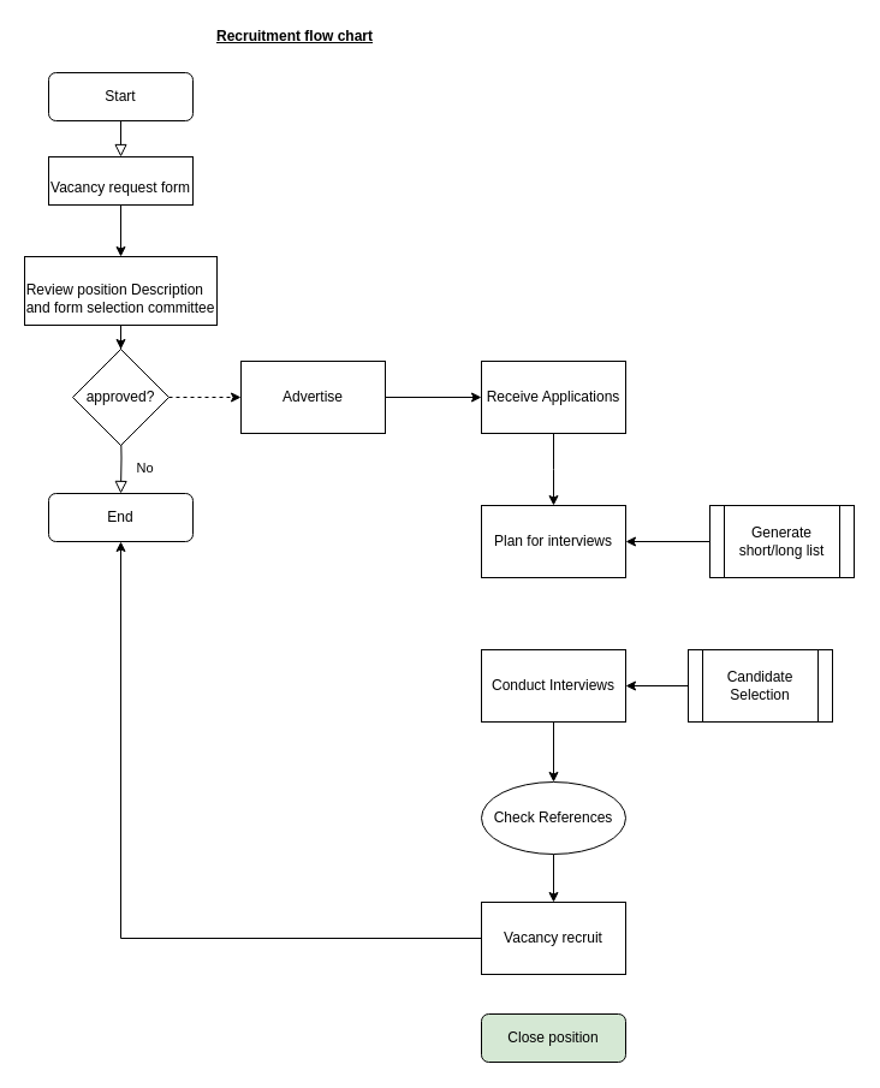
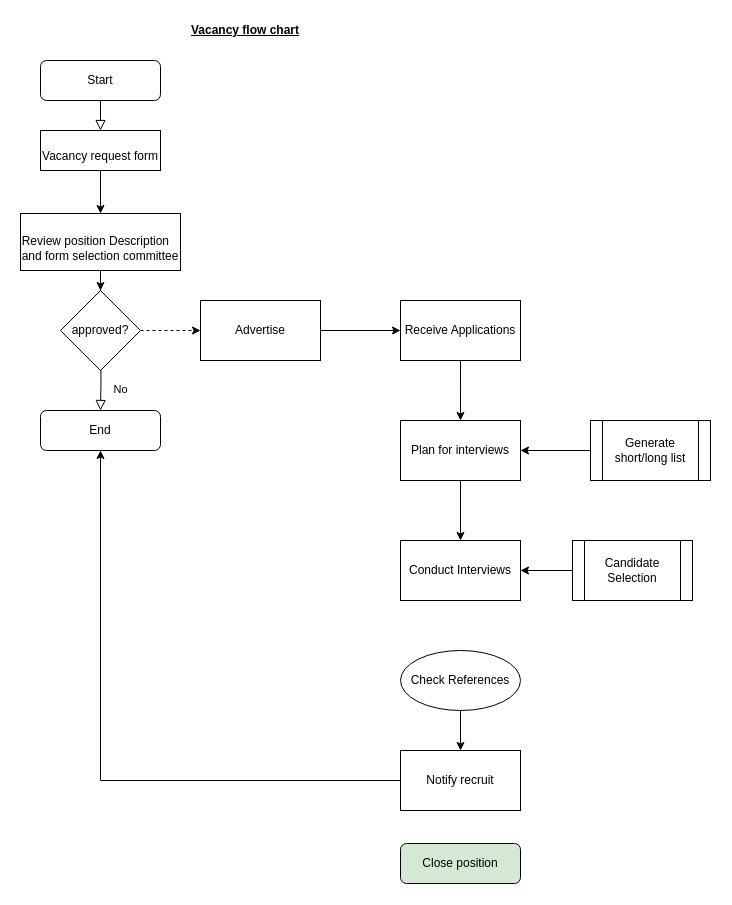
  <mxCell id="0" />
  <mxCell id="1" parent="0" />
  <mxCell id="2" value="" style="rounded=0;html=1;jettySize=auto;orthogonalLoop=1;fontSize=11;endArrow=block;endFill=0;endSize=8;strokeWidth=1;shadow=0;labelBackgroundColor=none;edgeStyle=orthogonalEdgeStyle;entryX=0.5;entryY=0;entryDx=0;entryDy=0;" parent="1" source="3" target="7" edge="1"><mxGeometry relative="1" as="geometry"><mxPoint x="100" y="150" as="targetPoint" /></mxGeometry></mxCell>
  <mxCell id="3" value="Start" style="rounded=1;whiteSpace=wrap;html=1;fontSize=12;glass=0;strokeWidth=1;shadow=0;" parent="1" vertex="1"><mxGeometry x="40" y="60" width="120" height="40" as="geometry" /></mxCell>
  <mxCell id="4" value="No" style="rounded=0;html=1;jettySize=auto;orthogonalLoop=1;fontSize=11;endArrow=block;endFill=0;endSize=8;strokeWidth=1;shadow=0;labelBackgroundColor=none;edgeStyle=orthogonalEdgeStyle;" parent="1" target="5" edge="1"><mxGeometry x="0.333" y="20" relative="1" as="geometry"><mxPoint as="offset" /><mxPoint x="100" y="350" as="sourcePoint" /></mxGeometry></mxCell>
  <mxCell id="5" value="End" style="rounded=1;whiteSpace=wrap;html=1;fontSize=12;glass=0;strokeWidth=1;shadow=0;" parent="1" vertex="1"><mxGeometry x="40" y="410" width="120" height="40" as="geometry" /></mxCell>
  <mxCell id="6" value="" style="edgeStyle=orthogonalEdgeStyle;rounded=0;orthogonalLoop=1;jettySize=auto;html=1;" edge="1" parent="1" source="7" target="9"><mxGeometry relative="1" as="geometry" /></mxCell>
  <mxCell id="7" value="&lt;br/&gt;&lt;p style=&quot;margin-bottom: 0in&quot; align=&quot;LEFT&quot;&gt;Vacancy request form&lt;/p&gt;&lt;br/&gt;" style="rounded=0;whiteSpace=wrap;html=1;" vertex="1" parent="1"><mxGeometry x="40" y="130" width="120" height="40" as="geometry" /></mxCell>
  <mxCell id="8" value="" style="edgeStyle=orthogonalEdgeStyle;rounded=0;orthogonalLoop=1;jettySize=auto;html=1;" edge="1" parent="1" source="9" target="12"><mxGeometry relative="1" as="geometry" /></mxCell>
  <mxCell id="9" value="&lt;br/&gt;&lt;p style=&quot;margin-bottom: 0in&quot; align=&quot;LEFT&quot;&gt;Review position Description&lt;br/&gt;and form selection committee&lt;/p&gt;&lt;br/&gt;" style="rounded=0;whiteSpace=wrap;html=1;" vertex="1" parent="1"><mxGeometry x="20" y="213" width="160" height="57" as="geometry" /></mxCell>
  <mxCell id="10" style="edgeStyle=orthogonalEdgeStyle;rounded=0;orthogonalLoop=1;jettySize=auto;html=1;exitX=0.5;exitY=1;exitDx=0;exitDy=0;" edge="1" parent="1" source="7" target="7"><mxGeometry relative="1" as="geometry" /></mxCell>
  <mxCell id="11" value="" style="edgeStyle=orthogonalEdgeStyle;rounded=0;orthogonalLoop=1;jettySize=auto;dashed=1;" edge="1" parent="1" source="12" target="14"><mxGeometry relative="1" as="geometry" /></mxCell>
  <mxCell id="12" value="approved?" style="rhombus;whiteSpace=wrap;html=1;" vertex="1" parent="1"><mxGeometry x="60" y="290" width="80" height="80" as="geometry" /></mxCell>
  <mxCell id="13" value="" style="edgeStyle=orthogonalEdgeStyle;rounded=0;orthogonalLoop=1;jettySize=auto;html=1;" edge="1" parent="1" source="14" target="16"><mxGeometry relative="1" as="geometry" /></mxCell>
  <mxCell id="14" value="Advertise" style="whiteSpace=wrap;html=1;" vertex="1" parent="1"><mxGeometry x="200" y="300" width="120" height="60" as="geometry" /></mxCell>
  <mxCell id="15" value="" style="edgeStyle=orthogonalEdgeStyle;rounded=0;orthogonalLoop=1;jettySize=auto;html=1;" edge="1" parent="1" source="16"><mxGeometry relative="1" as="geometry"><mxPoint x="460" y="420" as="targetPoint" /></mxGeometry></mxCell>
  <mxCell id="16" value="Receive Applications" style="whiteSpace=wrap;html=1;" vertex="1" parent="1"><mxGeometry x="400" y="300" width="120" height="60" as="geometry" /></mxCell>
+ <mxCell id="17" value="" style="edgeStyle=orthogonalEdgeStyle;rounded=0;orthogonalLoop=1;jettySize=auto;html=0;" edge="1" parent="1" source="18" target="20"><mxGeometry relative="1" as="geometry" /></mxCell>
  <mxCell id="18" value="Plan for interviews" style="whiteSpace=wrap;html=1;" vertex="1" parent="1"><mxGeometry x="400" y="420" width="120" height="60" as="geometry" /></mxCell>
- <mxCell id="19" value="" style="edgeStyle=orthogonalEdgeStyle;rounded=0;orthogonalLoop=1;jettySize=auto;html=0;" edge="1" parent="1" source="20" target="22"><mxGeometry relative="1" as="geometry" /></mxCell>
  <mxCell id="20" value="Conduct Interviews" style="whiteSpace=wrap;html=1;" vertex="1" parent="1"><mxGeometry x="400" y="540" width="120" height="60" as="geometry" /></mxCell>
  <mxCell id="21" value="" style="edgeStyle=orthogonalEdgeStyle;rounded=0;orthogonalLoop=1;jettySize=auto;html=1;" edge="1" parent="1" source="22" target="24"><mxGeometry relative="1" as="geometry" /></mxCell>
  <mxCell id="22" value="Check References" style="ellipse;whiteSpace=wrap;html=1;" vertex="1" parent="1"><mxGeometry x="400" y="650" width="120" height="60" as="geometry" /></mxCell>
  <mxCell id="23" value="" style="edgeStyle=orthogonalEdgeStyle;rounded=0;orthogonalLoop=1;jettySize=auto;html=1;" edge="1" parent="1" source="24" target="5"><mxGeometry relative="1" as="geometry" /></mxCell>
- <mxCell id="24" value="Vacancy recruit" style="whiteSpace=wrap;html=1;" vertex="1" parent="1"><mxGeometry x="400" y="750" width="120" height="60" as="geometry" /></mxCell>
+ <mxCell id="24" value="Notify recruit" style="whiteSpace=wrap;html=1;" vertex="1" parent="1"><mxGeometry x="400" y="750" width="120" height="60" as="geometry" /></mxCell>
  <mxCell id="25" value="Close position" style="rounded=1;whiteSpace=wrap;html=1;fillColor=#d5e8d4;" vertex="1" parent="1"><mxGeometry x="400" y="843" width="120" height="40" as="geometry" /></mxCell>
  <mxCell id="26" value="" style="edgeStyle=orthogonalEdgeStyle;rounded=0;orthogonalLoop=1;jettySize=auto;html=0;" edge="1" parent="1" source="27" target="20"><mxGeometry relative="1" as="geometry" /></mxCell>
  <mxCell id="27" value="Candidate Selection" style="shape=process;whiteSpace=wrap;html=1;backgroundOutline=1;" vertex="1" parent="1"><mxGeometry x="572" y="540" width="120" height="60" as="geometry" /></mxCell>
- <mxCell id="28" value="Recruitment flow chart" style="text;html=1;strokeColor=none;fillColor=none;align=center;verticalAlign=middle;whiteSpace=wrap;rounded=0;fontStyle=5" vertex="1" parent="1"><mxGeometry x="160" y="20" width="170" height="20" as="geometry" /></mxCell>
+ <mxCell id="28" value="Vacancy flow chart" style="text;html=1;strokeColor=none;fillColor=none;align=center;verticalAlign=middle;whiteSpace=wrap;rounded=0;fontStyle=5" vertex="1" parent="1"><mxGeometry x="160" y="20" width="170" height="20" as="geometry" /></mxCell>
  <mxCell id="29" value="" style="edgeStyle=orthogonalEdgeStyle;rounded=0;orthogonalLoop=1;jettySize=auto;html=0;" edge="1" parent="1" source="30" target="18"><mxGeometry relative="1" as="geometry"><mxPoint x="630" y="450" as="sourcePoint" /></mxGeometry></mxCell>
  <mxCell id="30" value="Generate short/long list" style="shape=process;whiteSpace=wrap;html=1;backgroundOutline=1;" vertex="1" parent="1"><mxGeometry x="590" y="420" width="120" height="60" as="geometry" /></mxCell>
